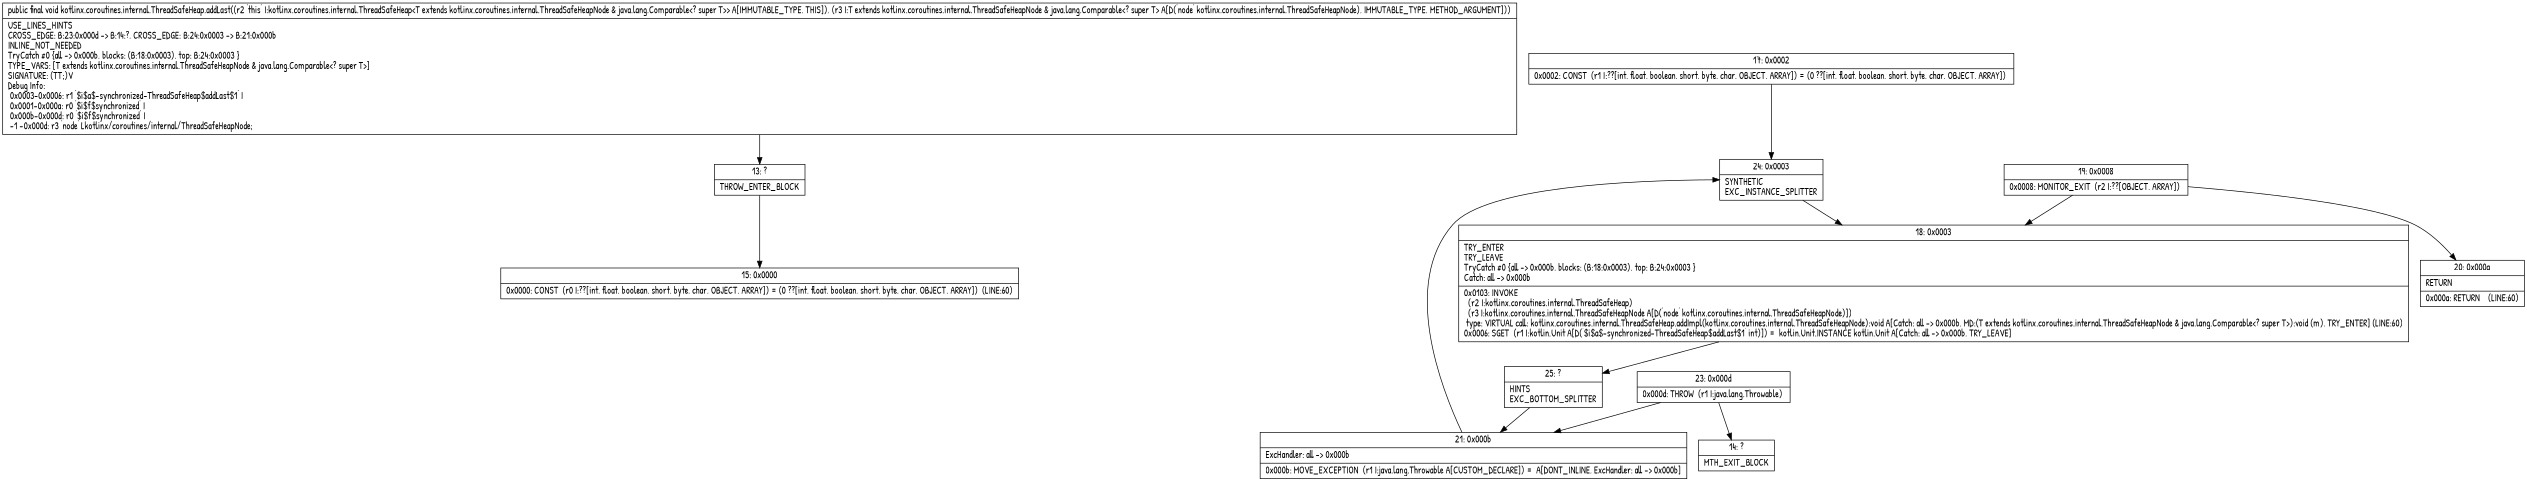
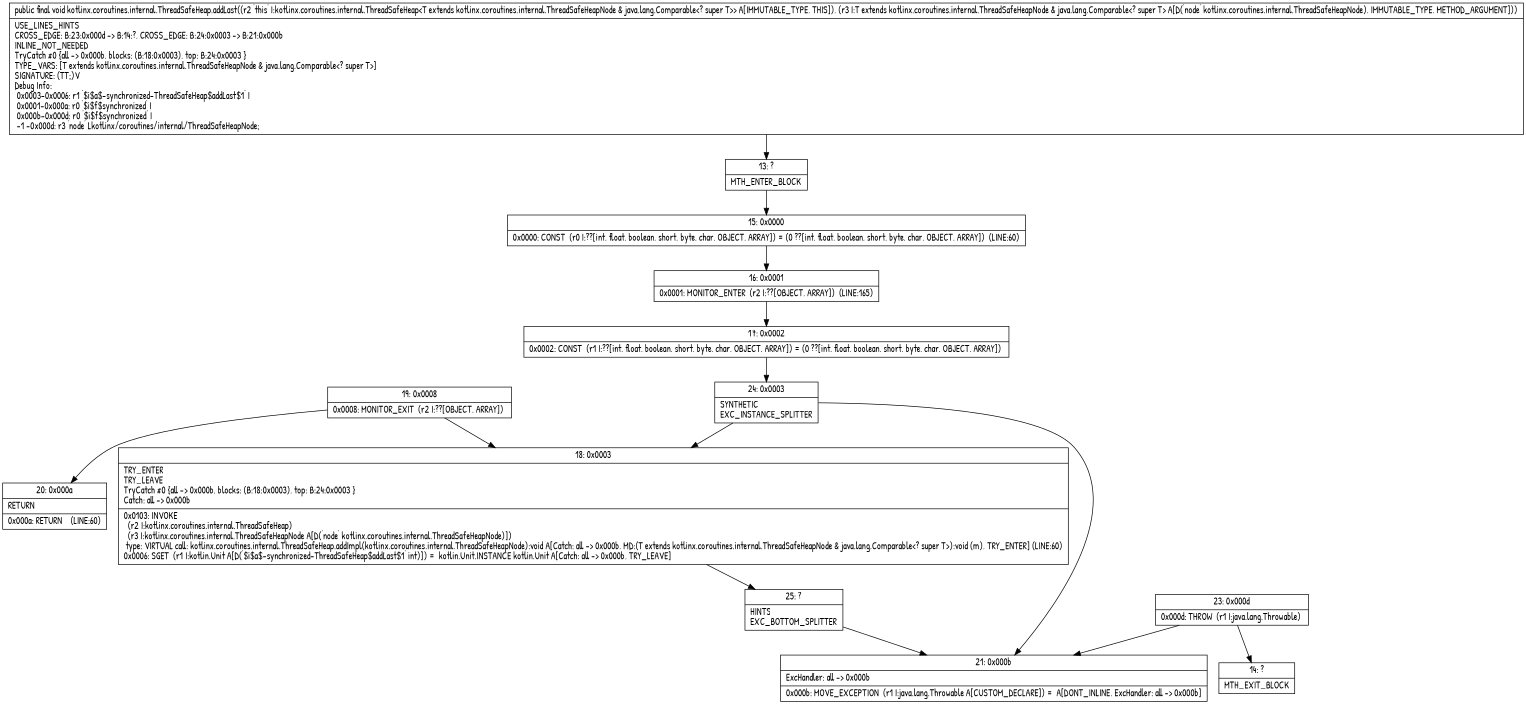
  digraph {
    fontname="Patrick Hand"
    node [fontname="Patrick Hand" shape=record]
    edge [fontname="Patrick Hand"]
-   n1 [label="{13\:\ ?|THROW_ENTER_BLOCK\l}"]
+   n1 [label="{13\:\ ?|MTH_ENTER_BLOCK\l}"]
    n2 [label="{15\:\ 0x0000|0x0000: CONST  (r0 I:??[int, float, boolean, short, byte, char, OBJECT, ARRAY]) = (0 ??[int, float, boolean, short, byte, char, OBJECT, ARRAY])  (LINE:60)\l}"]
+   n3 [label="{16\:\ 0x0001|0x0001: MONITOR_ENTER  (r2 I:??[OBJECT, ARRAY])  (LINE:165)\l}"]
    n4 [label="{17\:\ 0x0002|0x0002: CONST  (r1 I:??[int, float, boolean, short, byte, char, OBJECT, ARRAY]) = (0 ??[int, float, boolean, short, byte, char, OBJECT, ARRAY]) \l}"]
    n5 [label="{24\:\ 0x0003|SYNTHETIC\lEXC_INSTANCE_SPLITTER\l}"]
    n6 [label="{18\:\ 0x0003|TRY_ENTER\lTRY_LEAVE\lTryCatch #0 \{all \-\> 0x000b, blocks: (B:18:0x0003), top: B:24:0x0003 \}\lCatch: all \-\> 0x000b\l|0x0103: INVOKE  \l  (r2 I:kotlinx.coroutines.internal.ThreadSafeHeap)\l  (r3 I:kotlinx.coroutines.internal.ThreadSafeHeapNode A[D('node' kotlinx.coroutines.internal.ThreadSafeHeapNode)])\l type: VIRTUAL call: kotlinx.coroutines.internal.ThreadSafeHeap.addImpl(kotlinx.coroutines.internal.ThreadSafeHeapNode):void A[Catch: all \-\> 0x000b, MD:(T extends kotlinx.coroutines.internal.ThreadSafeHeapNode & java.lang.Comparable\<? super T\>):void (m), TRY_ENTER] (LINE:60)\l0x0006: SGET  (r1 I:kotlin.Unit A[D('$i$a$\-synchronized\-ThreadSafeHeap$addLast$1' int)]) =  kotlin.Unit.INSTANCE kotlin.Unit A[Catch: all \-\> 0x000b, TRY_LEAVE]\l}"]
    n7 [label="{21\:\ 0x000b|ExcHandler: all \-\> 0x000b\l|0x000b: MOVE_EXCEPTION  (r1 I:java.lang.Throwable A[CUSTOM_DECLARE]) =  A[DONT_INLINE, ExcHandler: all \-\> 0x000b]\l}"]
    n8 [label="{25\:\ ?|HINTS\lEXC_BOTTOM_SPLITTER\l}"]
    n9 [label="{19\:\ 0x0008|0x0008: MONITOR_EXIT  (r2 I:??[OBJECT, ARRAY]) \l}"]
    n10 [label="{20\:\ 0x000a|RETURN\l|0x000a: RETURN    (LINE:60)\l}"]
    n11 [label="{14\:\ ?|MTH_EXIT_BLOCK\l}"]
    n12 [label="{23\:\ 0x000d|0x000d: THROW  (r1 I:java.lang.Throwable) \l}"]
    n13 [label="{public final void kotlinx.coroutines.internal.ThreadSafeHeap.addLast((r2 'this' I:kotlinx.coroutines.internal.ThreadSafeHeap\<T extends kotlinx.coroutines.internal.ThreadSafeHeapNode & java.lang.Comparable\<? super T\>\> A[IMMUTABLE_TYPE, THIS]), (r3 I:T extends kotlinx.coroutines.internal.ThreadSafeHeapNode & java.lang.Comparable\<? super T\> A[D('node' kotlinx.coroutines.internal.ThreadSafeHeapNode), IMMUTABLE_TYPE, METHOD_ARGUMENT]))  | USE_LINES_HINTS\lCROSS_EDGE: B:23:0x000d \-\> B:14:?, CROSS_EDGE: B:24:0x0003 \-\> B:21:0x000b\lINLINE_NOT_NEEDED\lTryCatch #0 \{all \-\> 0x000b, blocks: (B:18:0x0003), top: B:24:0x0003 \}\lTYPE_VARS: [T extends kotlinx.coroutines.internal.ThreadSafeHeapNode & java.lang.Comparable\<? super T\>]\lSIGNATURE: (TT;)V\lDebug Info:\l  0x0003\-0x0006: r1 '$i$a$\-synchronized\-ThreadSafeHeap$addLast$1' I\l  0x0001\-0x000a: r0 '$i$f$synchronized' I\l  0x000b\-0x000d: r0 '$i$f$synchronized' I\l  \-1 \-0x000d: r3 'node' Lkotlinx\/coroutines\/internal\/ThreadSafeHeapNode;\l}"]
    n1 -> n2
+   n2 -> n3
+   n3 -> n4
    n4 -> n5
    n5 -> n6
-   n7 -> n5
+   n5 -> n7
    n6 -> n8
    n8 -> n7
    n9 -> n6
    n9 -> n10
    n12 -> n7
    n12 -> n11
    n13 -> n1
  }
